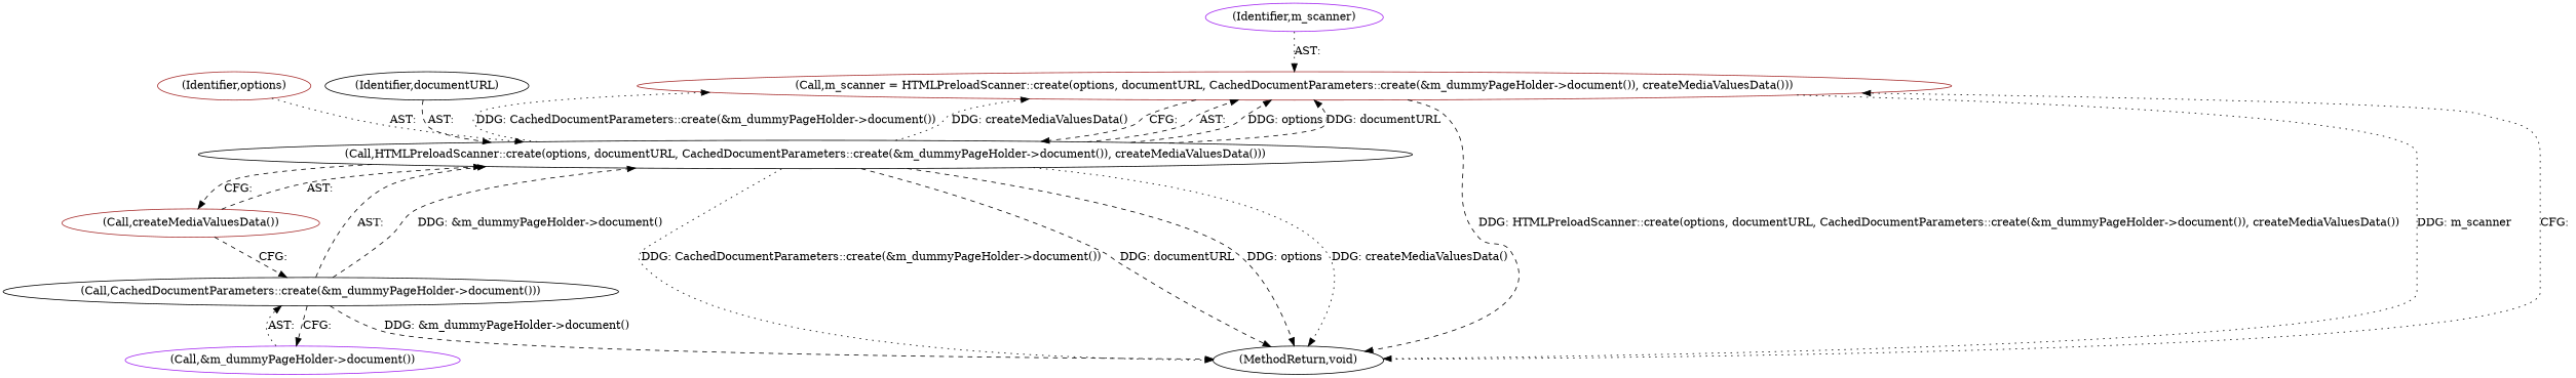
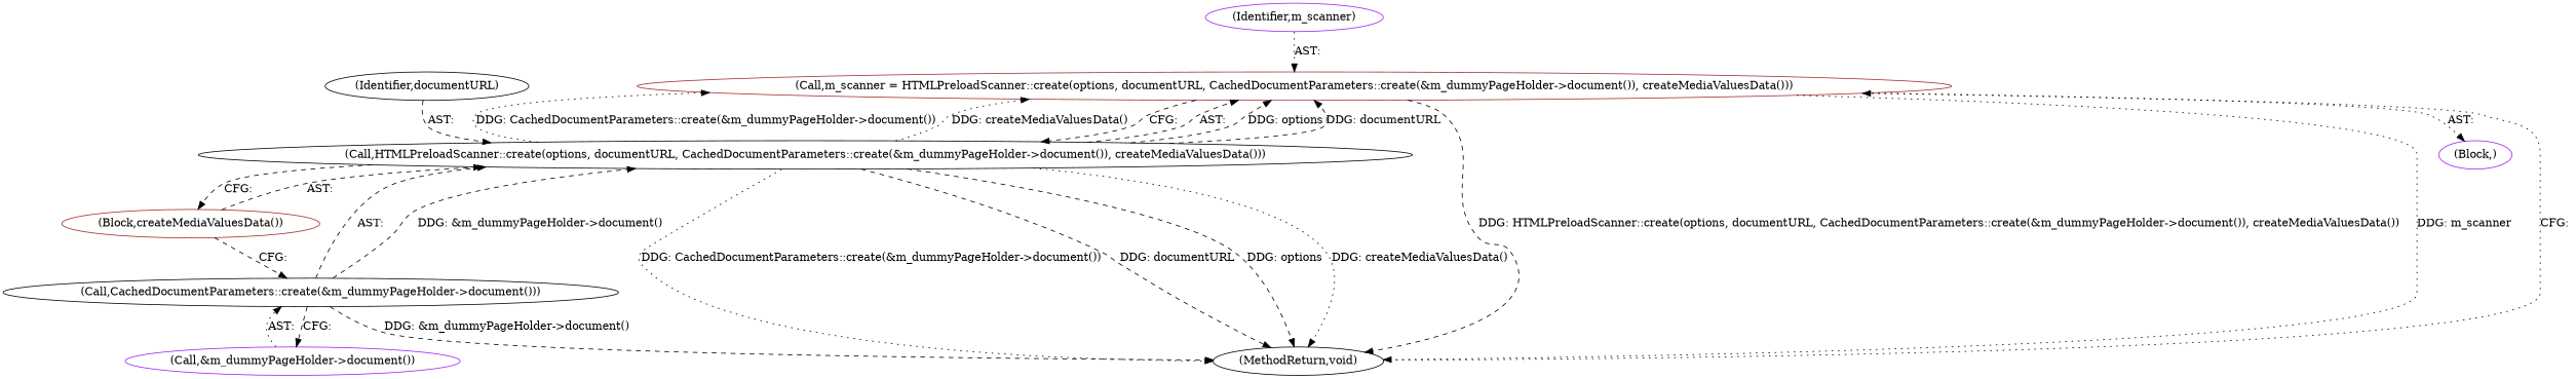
  digraph {
    node [color=black]
    edge [style=dashed]
    n1 [color=brown label="(Call,m_scanner = HTMLPreloadScanner::create(options, documentURL, CachedDocumentParameters::create(&m_dummyPageHolder->document()), createMediaValuesData()))"]
    n2 [label="(Call,HTMLPreloadScanner::create(options, documentURL, CachedDocumentParameters::create(&m_dummyPageHolder->document()), createMediaValuesData()))"]
    n3 [label="(MethodReturn,void)"]
-   n5 [color=brown label="(Call,createMediaValuesData())"]
+   n4 [color=purple label="(Block,)"]
+   n5 [color=brown label="(Block,createMediaValuesData())"]
    n6 [label="(Call,CachedDocumentParameters::create(&m_dummyPageHolder->document()))"]
    n7 [color=purple label="(Call,&m_dummyPageHolder->document())"]
-   n8 [color=brown label="(Identifier,options)"]
    n9 [color=purple label="(Identifier,m_scanner)"]
    n10 [label="(Identifier,documentURL)"]
    n1 -> n2 [label="CFG: "]
    n1 -> n3 [label="DDG: HTMLPreloadScanner::create(options, documentURL, CachedDocumentParameters::create(&m_dummyPageHolder->document()), createMediaValuesData())"]
    n1 -> n3 [label="DDG: m_scanner" style=dotted]
+   n1 -> n4 [label="AST: " style=dotted]
    n2 -> n1 [label="AST: "]
    n2 -> n1 [label="DDG: options"]
    n2 -> n1 [label="DDG: documentURL"]
    n2 -> n1 [label="DDG: CachedDocumentParameters::create(&m_dummyPageHolder->document())" style=dotted]
    n2 -> n1 [label="DDG: createMediaValuesData()" style=dotted]
    n2 -> n3 [label="DDG: CachedDocumentParameters::create(&m_dummyPageHolder->document())" style=dotted]
    n2 -> n3 [label="DDG: documentURL"]
    n2 -> n3 [label="DDG: options"]
    n2 -> n3 [label="DDG: createMediaValuesData()" style=dotted]
    n2 -> n5 [label="CFG: "]
    n3 -> n1 [label="CFG: " style=dotted]
    n5 -> n2 [label="AST: "]
    n5 -> n6 [label="CFG: "]
    n6 -> n2 [label="AST: "]
    n6 -> n2 [label="DDG: &m_dummyPageHolder->document()"]
    n6 -> n3 [label="DDG: &m_dummyPageHolder->document()"]
    n6 -> n7 [label="CFG: "]
    n7 -> n6 [label="AST: " style=dotted]
-   n8 -> n2 [label="AST: " style=dotted]
    n9 -> n1 [label="AST: " style=dotted]
    n10 -> n2 [label="AST: "]
  }
